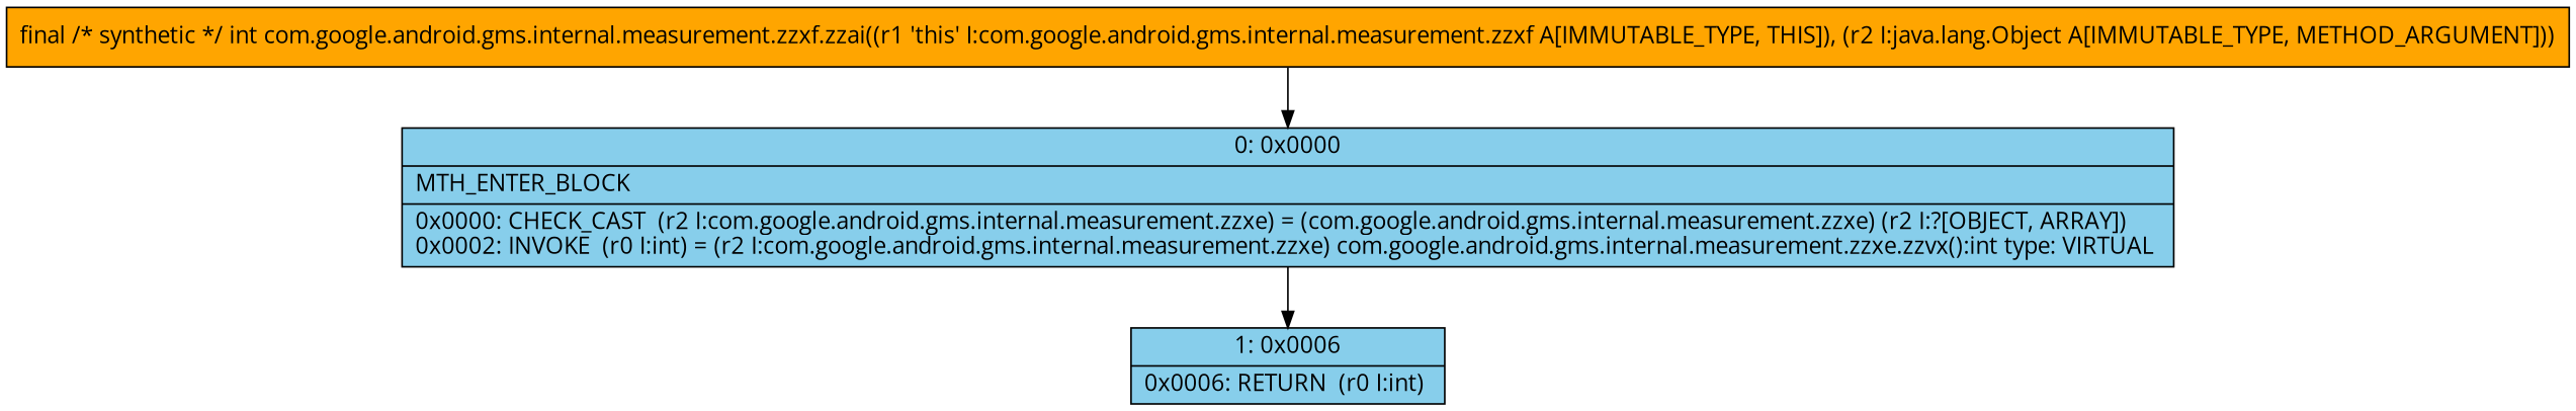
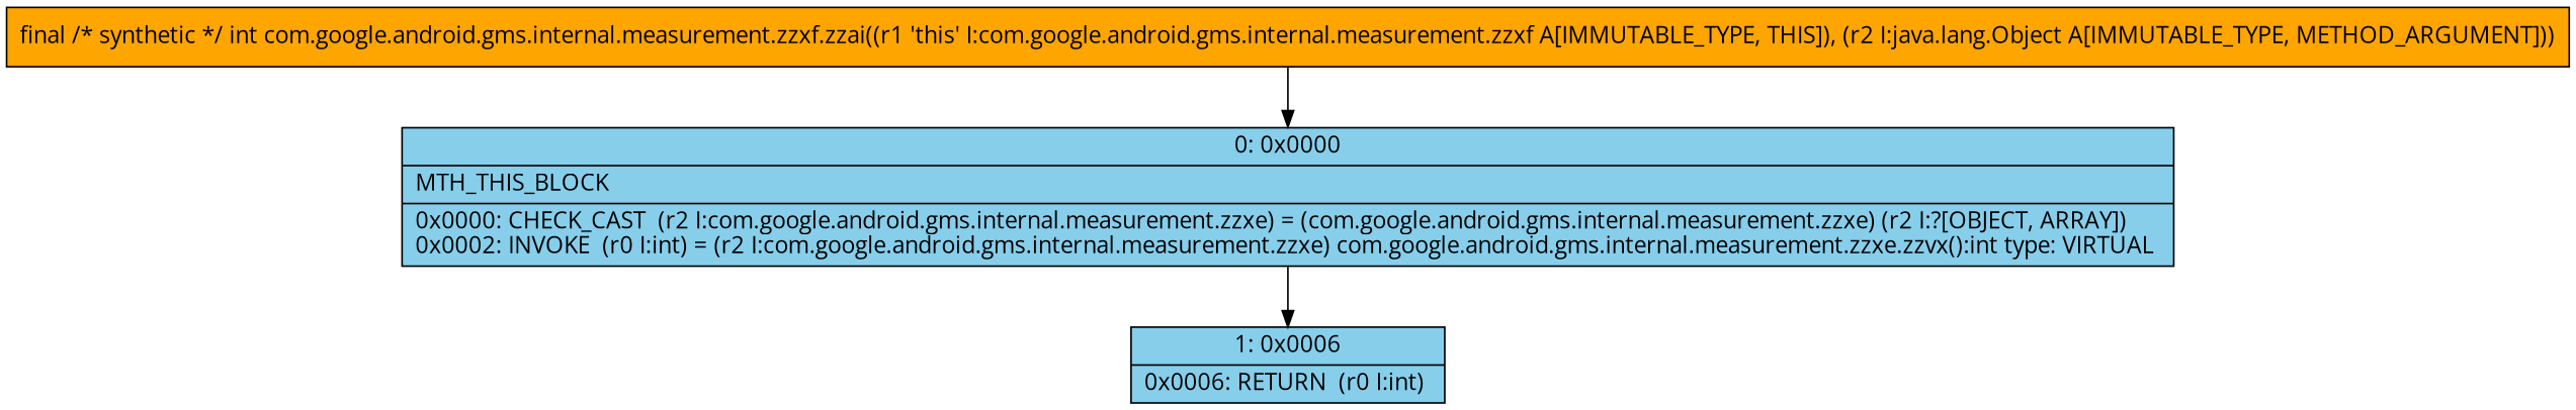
  digraph {
    fontname="Open Sans"
    node [shape=record style=filled fillcolor=skyblue fontname="Open Sans"]
    edge [fontname="Open Sans"]
-   n1 [label="{0\:\ 0x0000|MTH_ENTER_BLOCK\l|0x0000: CHECK_CAST  (r2 I:com.google.android.gms.internal.measurement.zzxe) = (com.google.android.gms.internal.measurement.zzxe) (r2 I:?[OBJECT, ARRAY]) \l0x0002: INVOKE  (r0 I:int) = (r2 I:com.google.android.gms.internal.measurement.zzxe) com.google.android.gms.internal.measurement.zzxe.zzvx():int type: VIRTUAL \l}"]
+   n1 [label="{0\:\ 0x0000|MTH_THIS_BLOCK\l|0x0000: CHECK_CAST  (r2 I:com.google.android.gms.internal.measurement.zzxe) = (com.google.android.gms.internal.measurement.zzxe) (r2 I:?[OBJECT, ARRAY]) \l0x0002: INVOKE  (r0 I:int) = (r2 I:com.google.android.gms.internal.measurement.zzxe) com.google.android.gms.internal.measurement.zzxe.zzvx():int type: VIRTUAL \l}"]
    n2 [label="{1\:\ 0x0006|0x0006: RETURN  (r0 I:int) \l}"]
    n3 [label="{final \/* synthetic *\/ int com.google.android.gms.internal.measurement.zzxf.zzai((r1 'this' I:com.google.android.gms.internal.measurement.zzxf A[IMMUTABLE_TYPE, THIS]), (r2 I:java.lang.Object A[IMMUTABLE_TYPE, METHOD_ARGUMENT])) }" fillcolor=orange]
    n1 -> n2
    n3 -> n1
  }
